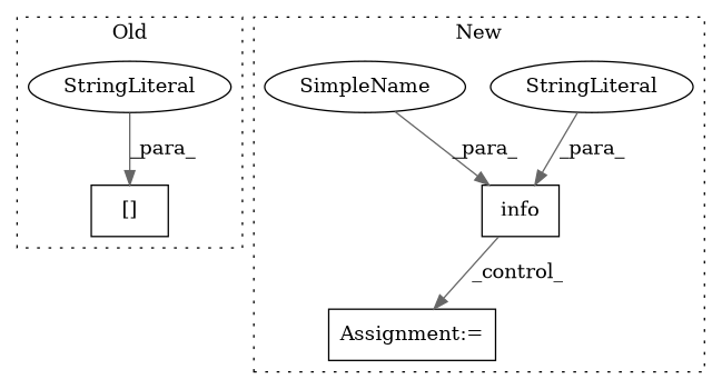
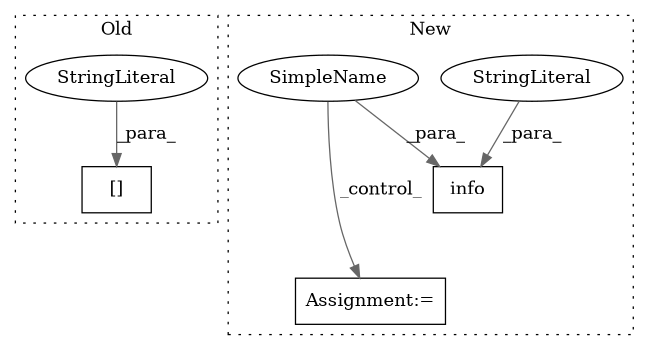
  digraph {
    node [a=45 shape=box]
    edge [color=gray40]
    n1 [a=2 l="25,1" label="[]" s="6763,6803"]
    n2 [l=15 label=StringLiteral s=6788 shape=ellipse]
    n3 [a=32 l="5,1" label=info s="7519,7568"]
    n4 [l=44 label=StringLiteral s=7524 shape=ellipse]
    n5 [a=42 label=SimpleName shape=ellipse]
    n6 [a=7 l=1 label="Assignment:=" s=7600]
    subgraph cluster_1 {
      label=Old
      style=dotted
      n1
      n2
    }
    subgraph cluster_2 {
      label=New
      style=dotted
      n3
      n4
      n5
      n6
    }
    n2 -> n1 [label=_para_]
    n4 -> n3 [label=_para_]
    n5 -> n3 [label=_para_]
-   n3 -> n6 [label=_control_]
+   n5 -> n6 [label=_control_]
  }
